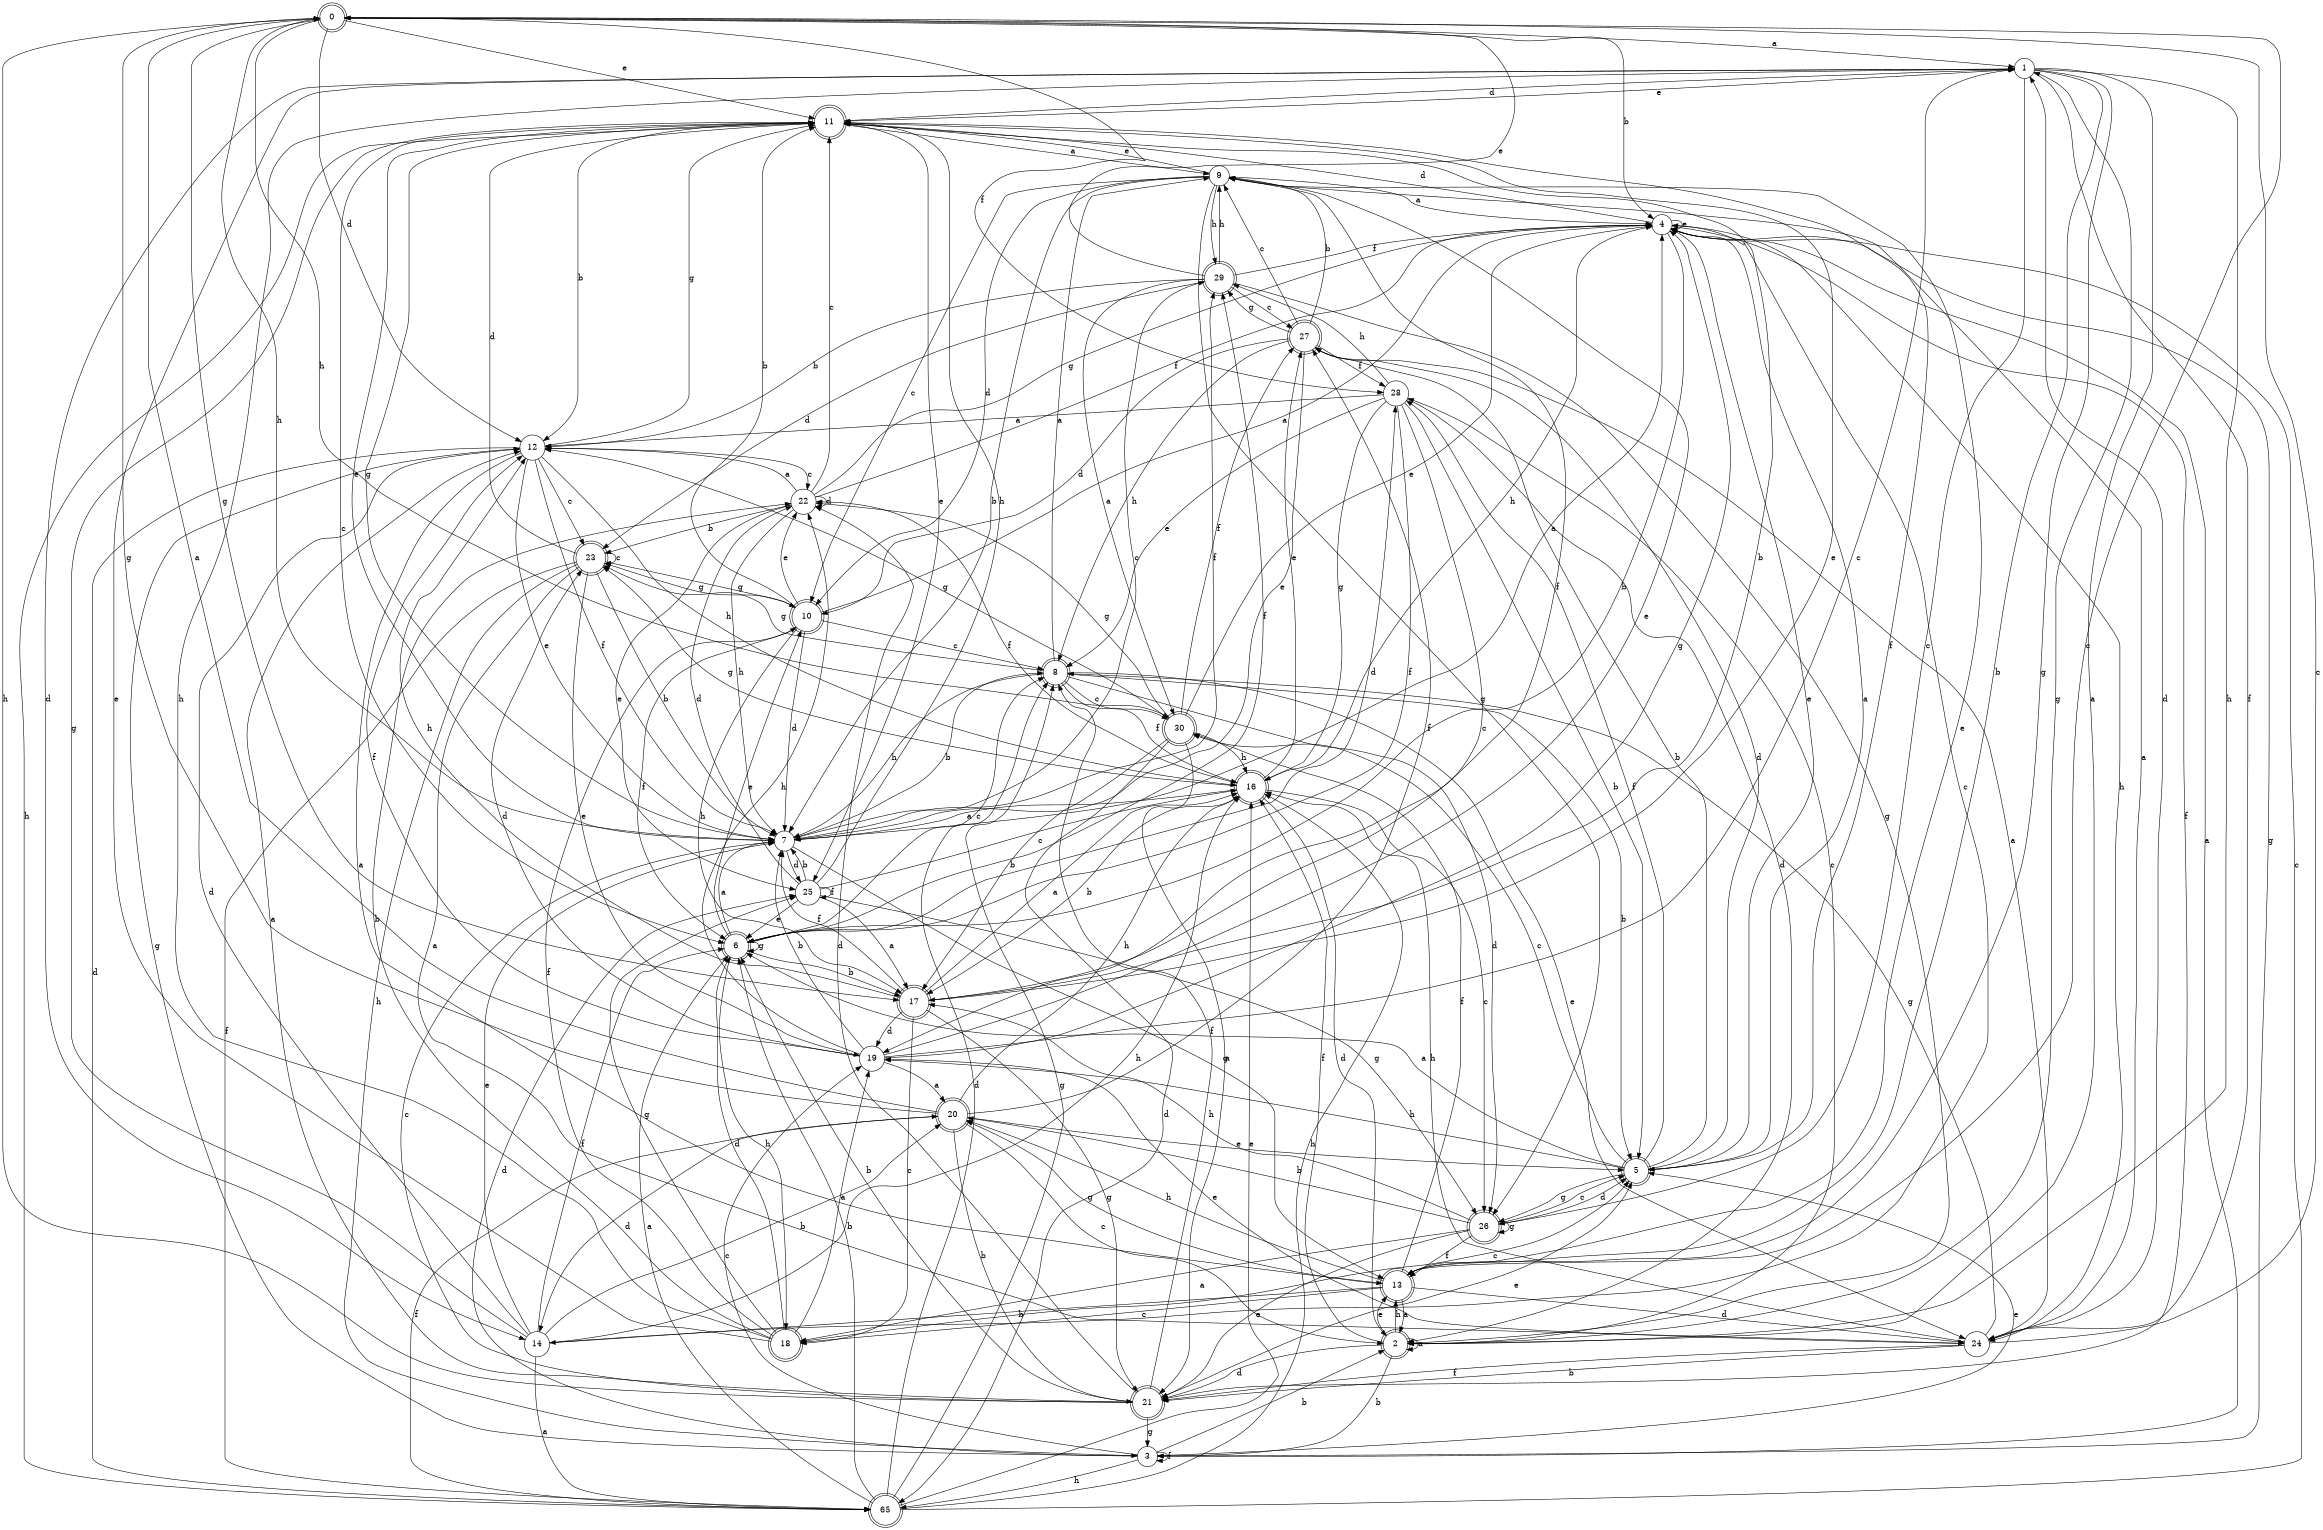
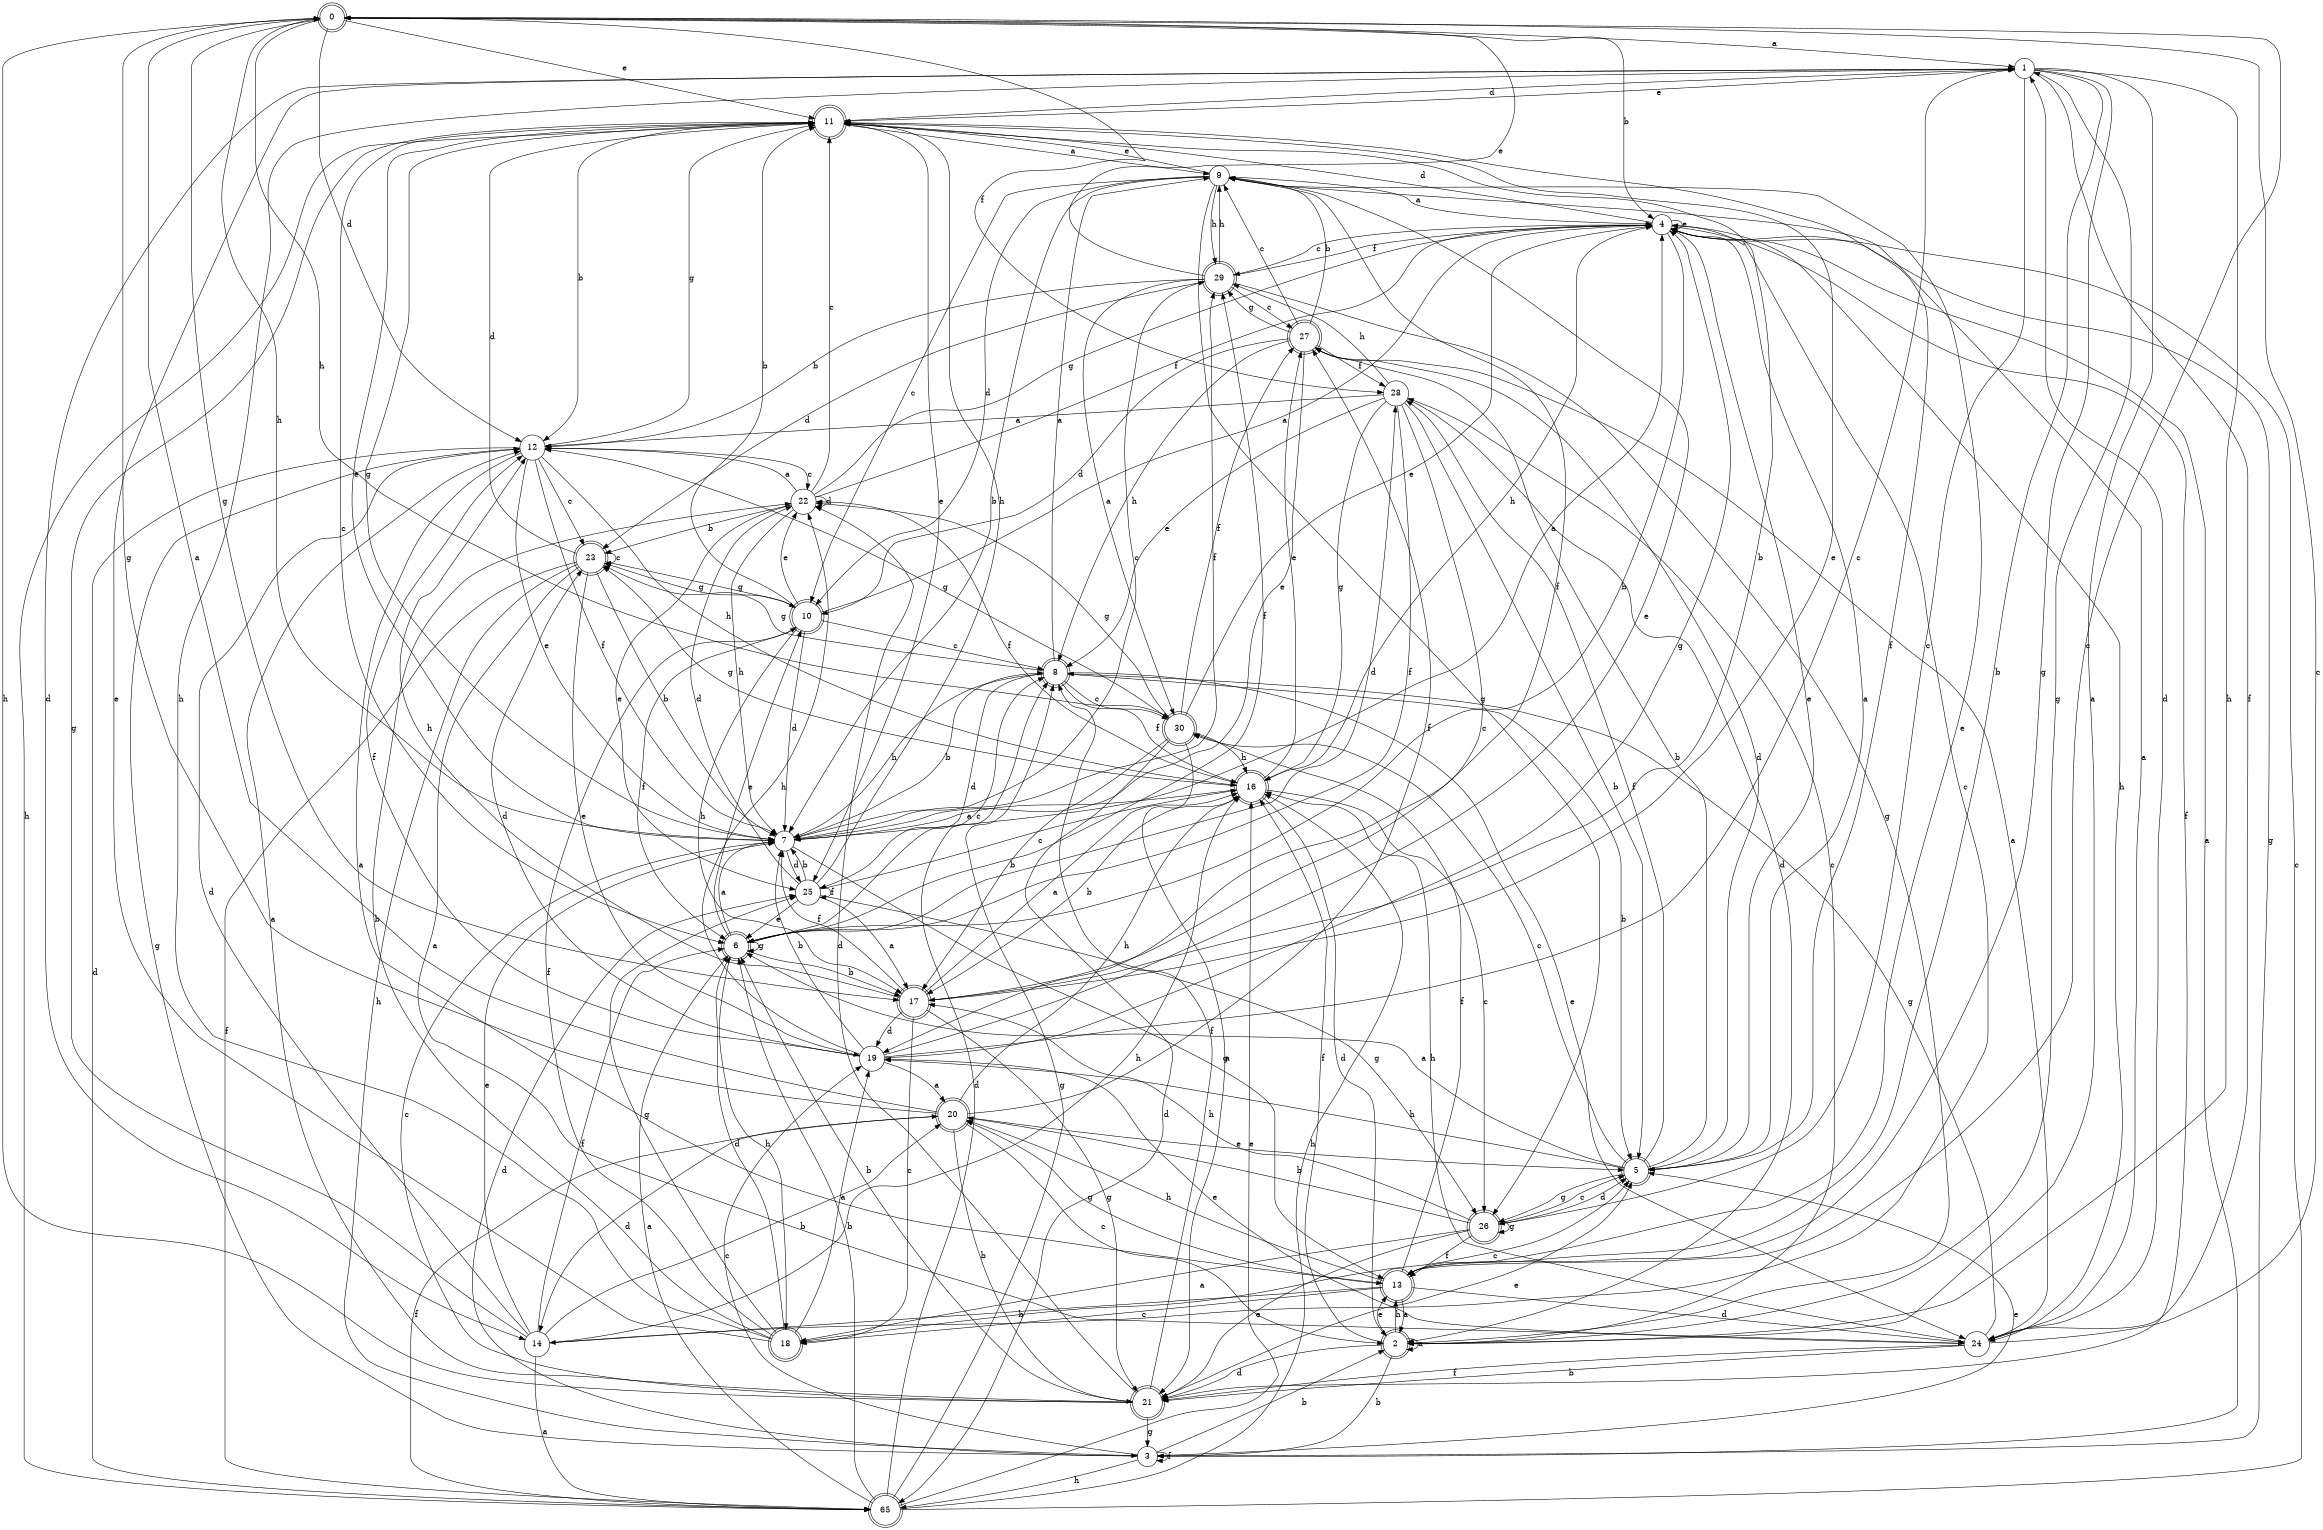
  digraph {
    rankdir=TB
    node [color=black fillcolor=white shape=doublecircle style="rounded,filled"]
    n1 [label=0]
    n2 [label=1 shape=circle style=filled]
    n3 [label=4 shape=circle style=filled]
    n4 [label=11]
    n5 [label=12 shape=circle style=filled]
    n6 [label=13]
    n7 [label=17]
    n8 [label=28 shape=circle style=filled]
    n9 [label=30]
    n10 [label=2]
    n11 [label=14 shape=circle style=filled]
    n12 [label=24 shape=circle style=filled]
    n13 [label=26]
    n14 [label=3 shape=circle style=filled]
    n15 [label=21]
    n16 [label=5]
    n17 [label=6]
    n18 [label=29]
    n19 [label=65]
    n20 [label=25 shape=circle style=filled]
    n21 [label=7 shape=circle style=filled]
    n22 [label=9 shape=circle style=filled]
    n23 [label=16]
    n24 [label=23]
    n25 [label=22 shape=circle style=filled]
    n26 [label=18]
    n27 [label=20]
    n28 [label=19 shape=circle style=filled]
    n29 [label=8]
    n30 [label=27]
    n31 [label=10]
    n1 -> n2 [label=a]
    n1 -> n3 [label=b]
    n1 -> n4 [label=e]
    n1 -> n5 [label=d]
    n1 -> n6 [label=c]
    n1 -> n7 [label=g]
    n1 -> n8 [label=f]
    n1 -> n9 [label=h]
    n2 -> n4 [label=e]
    n2 -> n6 [label=b]
    n2 -> n6 [label=g]
    n2 -> n10 [label=a]
    n2 -> n10 [label=h]
    n2 -> n11 [label=d]
    n2 -> n12 [label=f]
    n2 -> n13 [label=c]
    n3 -> n3 [label=e]
    n3 -> n4 [label=d]
    n3 -> n12 [label=h]
    n3 -> n14 [label=g]
    n3 -> n15 [label=f]
    n3 -> n16 [label=a]
    n3 -> n17 [label=b]
+   n3 -> n18 [label=c]
    n4 -> n2 [label=d]
    n4 -> n5 [label=b]
    n4 -> n16 [label=f]
    n4 -> n17 [label=c]
    n4 -> n19 [label=h]
    n4 -> n20 [label=e]
    n4 -> n21 [label=g]
    n4 -> n22 [label=a]
    n5 -> n4 [label=g]
    n5 -> n6 [label=a]
    n5 -> n19 [label=d]
    n5 -> n21 [label=e]
    n5 -> n21 [label=f]
    n5 -> n23 [label=h]
    n5 -> n24 [label=c]
    n5 -> n25 [label=c]
    n6 -> n9 [label=f]
    n6 -> n10 [label=a]
    n6 -> n11 [label=b]
    n6 -> n12 [label=d]
    n6 -> n22 [label=e]
    n6 -> n26 [label=c]
    n6 -> n27 [label=g]
    n6 -> n27 [label=h]
    n7 -> n4 [label=b]
    n7 -> n4 [label=e]
    n7 -> n5 [label=h]
    n7 -> n15 [label=g]
    n7 -> n21 [label=f]
    n7 -> n23 [label=a]
    n7 -> n26 [label=c]
    n7 -> n28 [label=d]
    n8 -> n5 [label=a]
    n8 -> n10 [label=d]
    n8 -> n16 [label=b]
    n8 -> n17 [label=f]
    n8 -> n18 [label=h]
    n8 -> n23 [label=g]
    n8 -> n28 [label=c]
    n8 -> n29 [label=e]
    n9 -> n3 [label=e]
    n9 -> n5 [label=g]
    n9 -> n7 [label=b]
    n9 -> n15 [label=a]
    n9 -> n19 [label=d]
    n9 -> n23 [label=h]
    n9 -> n25 [label=g]
    n9 -> n30 [label=f]
    n10 -> n2 [label=g]
    n10 -> n6 [label=e]
    n10 -> n6 [label=h]
    n10 -> n8 [label=c]
    n10 -> n10 [label=a]
    n10 -> n14 [label=b]
    n10 -> n15 [label=d]
    n10 -> n23 [label=f]
    n11 -> n3 [label=c]
    n11 -> n4 [label=g]
    n11 -> n5 [label=d]
    n11 -> n17 [label=f]
    n11 -> n19 [label=a]
    n11 -> n21 [label=e]
    n11 -> n23 [label=h]
    n11 -> n27 [label=b]
    n12 -> n1 [label=c]
    n12 -> n2 [label=d]
    n12 -> n15 [label=b]
    n12 -> n15 [label=f]
    n12 -> n22 [label=a]
    n12 -> n23 [label=h]
    n12 -> n28 [label=e]
    n12 -> n29 [label=g]
    n13 -> n6 [label=f]
    n13 -> n7 [label=h]
    n13 -> n13 [label=g]
    n13 -> n15 [label=e]
    n13 -> n16 [label=c]
    n13 -> n16 [label=d]
    n13 -> n26 [label=a]
    n13 -> n27 [label=b]
    n14 -> n3 [label=a]
    n14 -> n5 [label=g]
    n14 -> n10 [label=b]
    n14 -> n14 [label=f]
    n14 -> n16 [label=e]
    n14 -> n19 [label=h]
    n14 -> n20 [label=d]
    n14 -> n28 [label=c]
    n15 -> n1 [label=h]
    n15 -> n5 [label=a]
    n15 -> n14 [label=g]
    n15 -> n16 [label=e]
    n15 -> n17 [label=b]
    n15 -> n21 [label=c]
    n15 -> n25 [label=d]
    n15 -> n29 [label=f]
    n16 -> n3 [label=e]
    n16 -> n8 [label=f]
    n16 -> n9 [label=c]
    n16 -> n13 [label=g]
    n16 -> n17 [label=a]
    n16 -> n28 [label=h]
    n16 -> n30 [label=b]
    n16 -> n30 [label=d]
    n17 -> n7 [label=b]
    n17 -> n8 [label=d]
    n17 -> n17 [label=g]
    n17 -> n18 [label=f]
    n17 -> n21 [label=a]
    n17 -> n26 [label=h]
    n17 -> n29 [label=c]
    n17 -> n31 [label=e]
    n18 -> n1 [label=e]
    n18 -> n3 [label=f]
    n18 -> n5 [label=b]
    n18 -> n9 [label=a]
    n18 -> n10 [label=g]
    n18 -> n22 [label=h]
    n18 -> n24 [label=d]
    n18 -> n30 [label=c]
    n19 -> n3 [label=c]
    n19 -> n17 [label=a]
    n19 -> n17 [label=b]
    n19 -> n23 [label=e]
    n19 -> n23 [label=h]
    n19 -> n27 [label=f]
    n19 -> n29 [label=d]
    n19 -> n29 [label=g]
    n20 -> n4 [label=h]
    n20 -> n7 [label=a]
    n20 -> n13 [label=g]
    n20 -> n17 [label=e]
    n20 -> n20 [label=f]
    n20 -> n21 [label=b]
    n20 -> n23 [label=c]
    n20 -> n25 [label=d]
    n21 -> n1 [label=h]
    n21 -> n3 [label=a]
    n21 -> n4 [label=e]
    n21 -> n6 [label=g]
    n21 -> n18 [label=c]
    n21 -> n18 [label=f]
    n21 -> n20 [label=d]
    n21 -> n29 [label=b]
    n22 -> n3 [label=a]
    n22 -> n4 [label=e]
    n22 -> n7 [label=f]
    n22 -> n13 [label=g]
    n22 -> n18 [label=h]
    n22 -> n21 [label=b]
    n22 -> n31 [label=c]
    n22 -> n31 [label=d]
    n23 -> n3 [label=h]
    n23 -> n7 [label=b]
    n23 -> n10 [label=d]
    n23 -> n13 [label=c]
    n23 -> n21 [label=a]
    n23 -> n24 [label=g]
    n23 -> n25 [label=f]
    n23 -> n30 [label=e]
    n24 -> n4 [label=d]
    n24 -> n12 [label=a]
    n24 -> n14 [label=h]
    n24 -> n19 [label=f]
    n24 -> n21 [label=b]
    n24 -> n24 [label=c]
    n24 -> n28 [label=e]
    n24 -> n31 [label=g]
    n25 -> n3 [label=f]
    n25 -> n3 [label=g]
    n25 -> n4 [label=c]
    n25 -> n5 [label=a]
    n25 -> n20 [label=e]
    n25 -> n21 [label=h]
    n25 -> n24 [label=b]
    n25 -> n25 [label=d]
    n26 -> n2 [label=e]
    n26 -> n2 [label=h]
    n26 -> n16 [label=c]
    n26 -> n17 [label=d]
    n26 -> n20 [label=g]
    n26 -> n25 [label=b]
    n26 -> n28 [label=a]
    n26 -> n31 [label=f]
    n27 -> n1 [label=a]
    n27 -> n1 [label=g]
    n27 -> n10 [label=c]
    n27 -> n11 [label=d]
    n27 -> n15 [label=b]
    n27 -> n16 [label=e]
    n27 -> n23 [label=h]
    n27 -> n30 [label=f]
    n28 -> n2 [label=c]
    n28 -> n3 [label=g]
    n28 -> n5 [label=f]
    n28 -> n21 [label=b]
    n28 -> n22 [label=e]
    n28 -> n24 [label=d]
    n28 -> n25 [label=h]
    n28 -> n27 [label=a]
    n29 -> n9 [label=c]
    n29 -> n12 [label=e]
    n29 -> n16 [label=b]
-   n29 -> n13 [label=d]
+   n29 -> n20 [label=d]
    n29 -> n21 [label=h]
    n29 -> n22 [label=a]
    n29 -> n23 [label=f]
    n29 -> n24 [label=g]
    n30 -> n8 [label=f]
    n30 -> n12 [label=a]
    n30 -> n18 [label=g]
    n30 -> n21 [label=e]
    n30 -> n22 [label=b]
    n30 -> n22 [label=c]
    n30 -> n29 [label=h]
    n30 -> n31 [label=d]
    n31 -> n3 [label=a]
    n31 -> n4 [label=b]
    n31 -> n7 [label=h]
    n31 -> n17 [label=f]
    n31 -> n21 [label=d]
    n31 -> n24 [label=g]
    n31 -> n25 [label=e]
    n31 -> n29 [label=c]
  }
